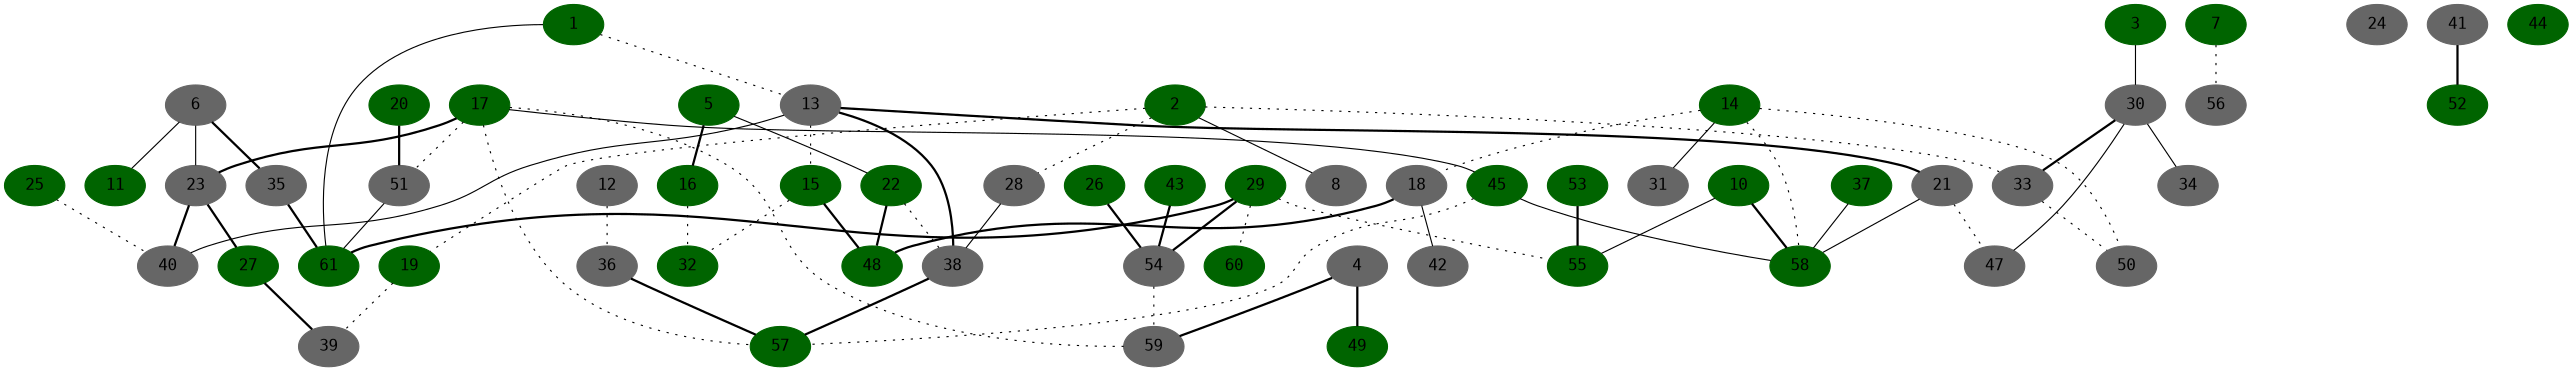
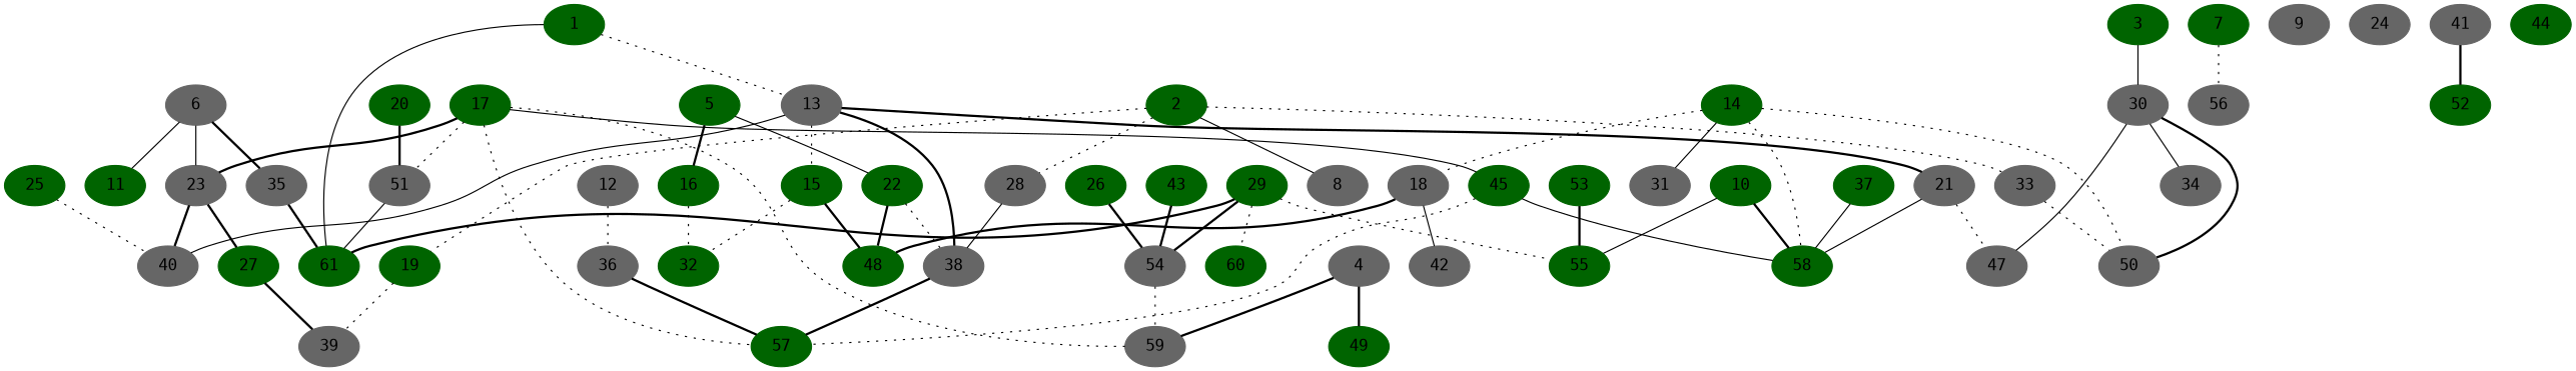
  graph {
    fontname="DejaVu Sans Mono"
    node [color=darkgreen fontname="DejaVu Sans Mono" style=filled]
    edge [fontname="DejaVu Sans Mono" style=bold]
    13 [color=gray40]
    1
    61
    15
    21 [color=gray40]
    38 [color=gray40]
    40 [color=gray40]
    8 [color=gray40]
    2
    19
    28 [color=gray40]
    33 [color=gray40]
    39 [color=gray40]
    50 [color=gray40]
    30 [color=gray40]
    3
    47 [color=gray40]
    34 [color=gray40]
    4 [color=gray40]
    49
    59 [color=gray40]
    5
    16
    22
    32
    48
    6 [color=gray40]
    11
    23 [color=gray40]
    35 [color=gray40]
    27
    56 [color=gray40]
    7
+   9 [color=gray40]
    10
    55
    58
    12 [color=gray40]
    36 [color=gray40]
    57
    14
    18 [color=gray40]
    31 [color=gray40]
    42 [color=gray40]
    17
    45
    51 [color=gray40]
    20
    24 [color=gray40]
    25
    54 [color=gray40]
    26
    29
    60
    37
    41 [color=gray40]
    52
    43
    44
    53
    13 -- 15 [style=dotted]
    13 -- 21
    13 -- 38
    13 -- 40 [style=solid]
    1 -- 13 [style=dotted]
    1 -- 61 [style=solid]
    15 -- 32 [style=dotted]
    15 -- 48
    21 -- 47 [style=dotted]
    21 -- 58 [style=solid]
    38 -- 57
    2 -- 8 [style=solid]
    2 -- 19 [style=dotted]
    2 -- 28 [style=dotted]
    2 -- 33 [style=dotted]
    19 -- 39 [style=dotted]
    28 -- 38 [style=solid]
    33 -- 50 [style=dotted]
-   30 -- 33
+   30 -- 50
    30 -- 47 [style=solid]
    30 -- 34 [style=solid]
    3 -- 30 [style=solid]
    4 -- 49
    4 -- 59
    5 -- 16
    5 -- 22 [style=solid]
    16 -- 32 [style=dotted]
    22 -- 38 [style=dotted]
    22 -- 48
    6 -- 11 [style=solid]
    6 -- 23 [style=solid]
    6 -- 35
    23 -- 40
    23 -- 27
    35 -- 61
    27 -- 39
    7 -- 56 [style=dotted]
    10 -- 55 [style=solid]
    10 -- 58
    12 -- 36 [style=dotted]
    36 -- 57
    14 -- 50 [style=dotted]
    14 -- 58 [style=dotted]
    14 -- 18 [style=dotted]
    14 -- 31 [style=solid]
    18 -- 48
    18 -- 42 [style=solid]
    17 -- 59 [style=dotted]
    17 -- 23
    17 -- 57 [style=dotted]
    17 -- 45 [style=solid]
    17 -- 51 [style=dotted]
    45 -- 58 [style=solid]
    45 -- 57 [style=dotted]
    51 -- 61 [style=solid]
    20 -- 51
    25 -- 40 [style=dotted]
    54 -- 59 [style=dotted]
    26 -- 54
    29 -- 61
    29 -- 55 [style=dotted]
    29 -- 54
    29 -- 60 [style=dotted]
    37 -- 58 [style=solid]
    41 -- 52
    43 -- 54
    53 -- 55
  }
